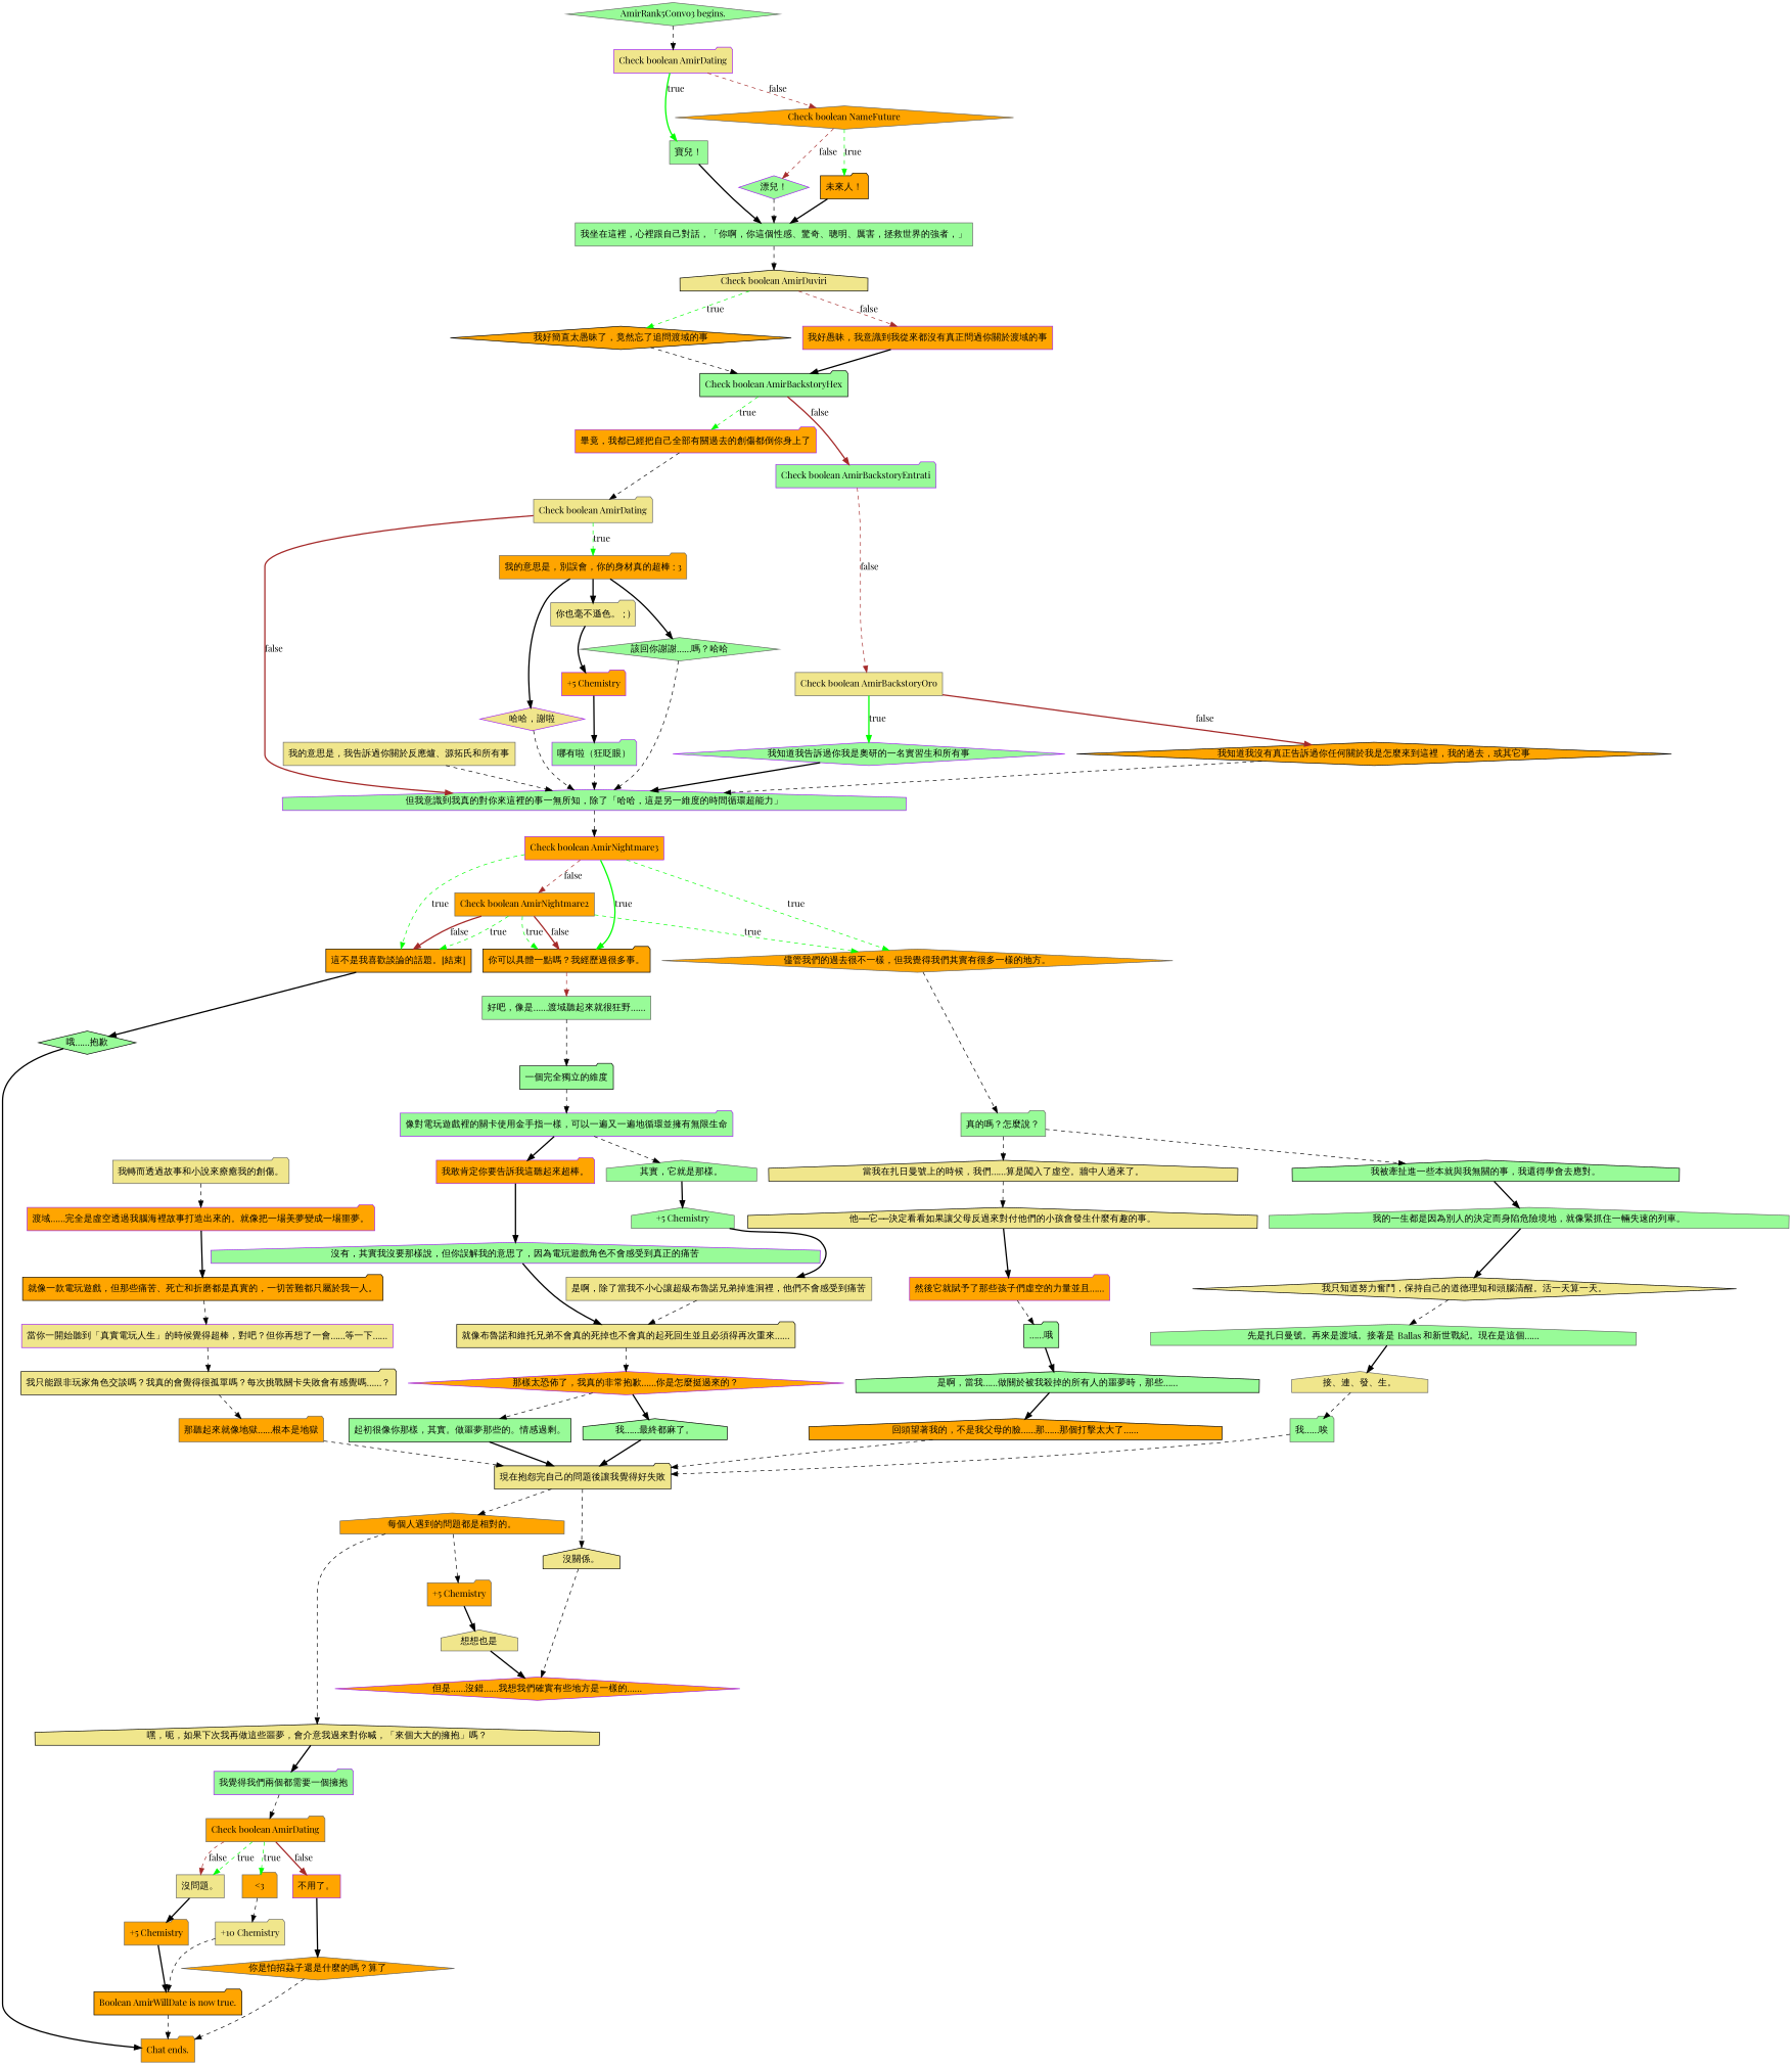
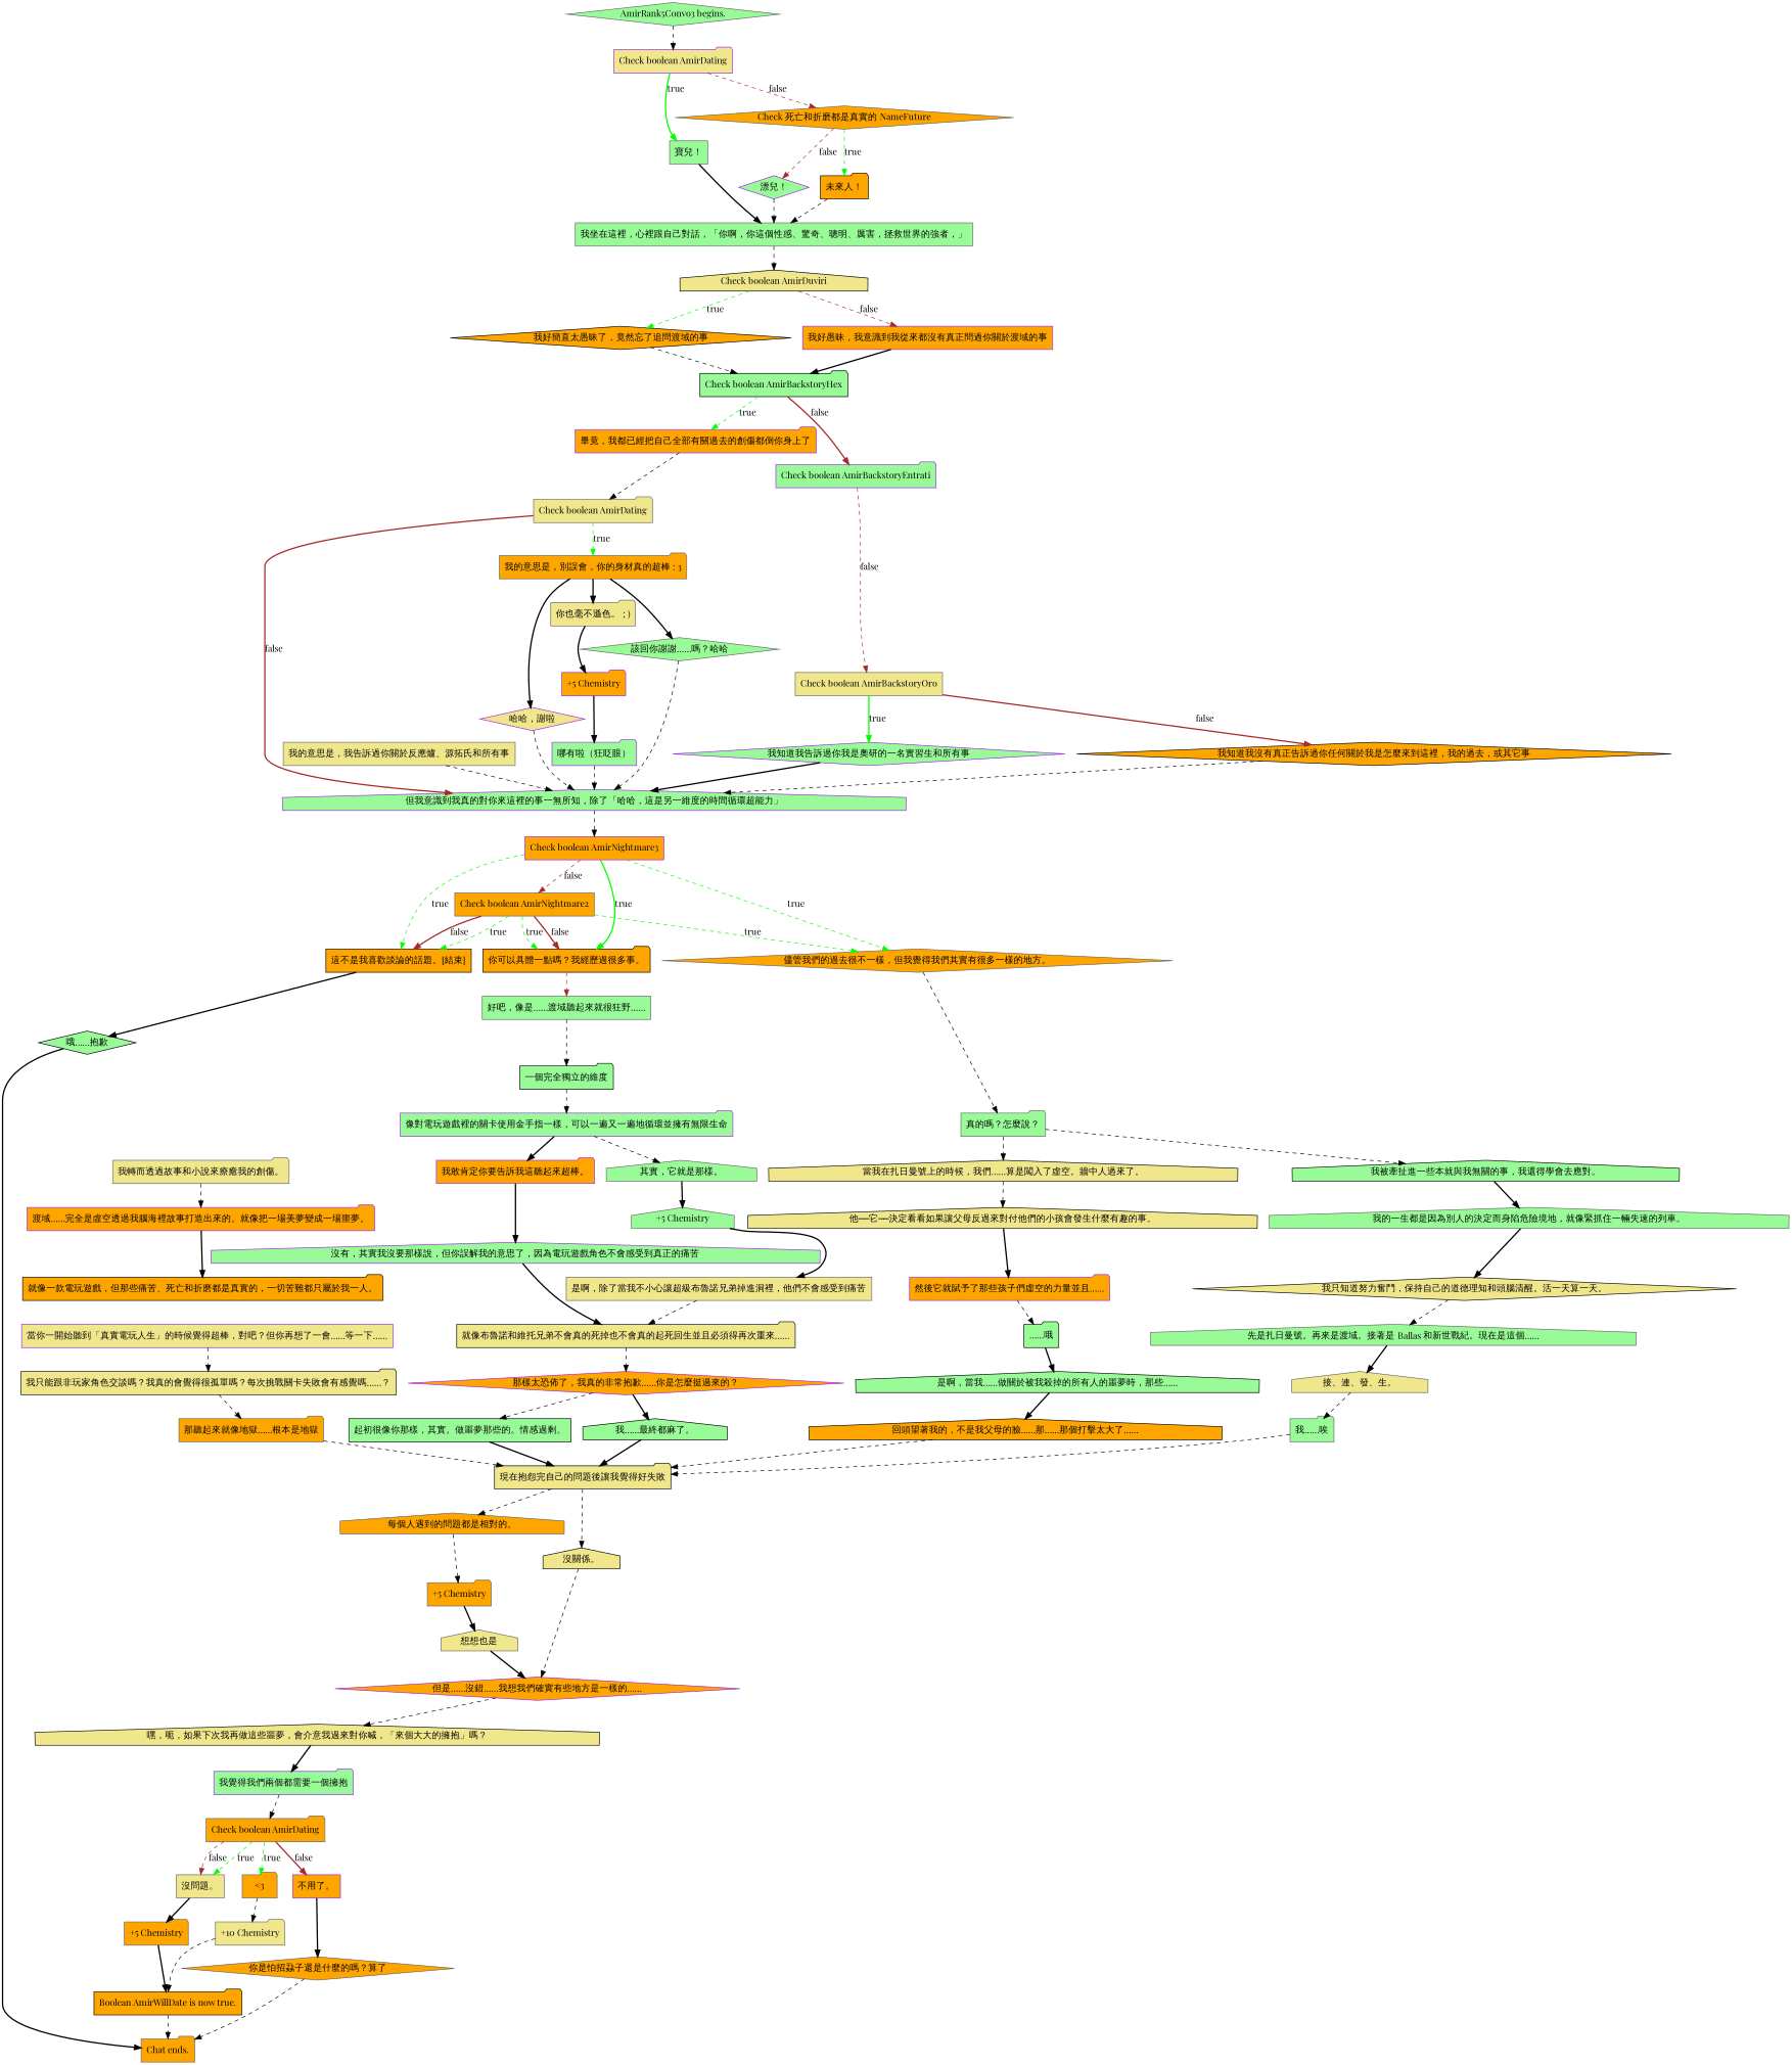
  digraph {
    fontname="Playfair Display"
    node [color=gray40 fillcolor=orange fontname="Playfair Display" shape=folder style=filled]
    edge [fontname="Playfair Display" style=dashed]
    "AmirRank5Convo3 begins." [fillcolor=palegreen shape=diamond]
    n2 [color=purple fillcolor=khaki label="Check boolean AmirDating"]
    n3 [fillcolor=palegreen label="寶兒！" shape=box]
-   n4 [label="Check boolean NameFuture" shape=diamond]
+   n4 [label="Check 死亡和折磨都是真實的 NameFuture" shape=diamond]
    n5 [fillcolor=palegreen label="我坐在這裡，心裡跟自己對話，「你啊，你這個性感、驚奇、聰明、厲害，拯救世界的強者，」" shape=box]
    n6 [color=black label="未來人！"]
    n7 [color=purple fillcolor=palegreen label="漂兒！" shape=diamond]
    n8 [color=black fillcolor=khaki label="Check boolean AmirDuviri" shape=house]
    n9 [color=black label="我好簡直太愚昧了，竟然忘了追問渡域的事" shape=diamond]
    n10 [color=purple label="我好愚昧，我意識到我從來都沒有真正問過你關於渡域的事" shape=box]
    n11 [color=black fillcolor=palegreen label="Check boolean AmirBackstoryHex"]
    n12 [color=purple label="畢竟，我都已經把自己全部有關過去的創傷都倒你身上了"]
    n13 [color=purple fillcolor=palegreen label="Check boolean AmirBackstoryEntrati"]
    n14 [fillcolor=khaki label="Check boolean AmirDating"]
    n15 [fillcolor=khaki label="Check boolean AmirBackstoryOro" shape=box]
    n16 [label="我的意思是，別誤會，你的身材真的超棒 : 3"]
    n17 [color=purple fillcolor=palegreen label="但我意識到我真的對你來這裡的事一無所知，除了「哈哈，這是另一維度的時間循環超能力」" shape=house]
    n18 [fillcolor=khaki label="我的意思是，我告訴過你關於反應爐、源拓氏和所有事" shape=box]
    n19 [color=purple fillcolor=palegreen label="我知道我告訴過你我是奧研的一名實習生和所有事" shape=diamond]
    n20 [color=black label="我知道我沒有真正告訴過你任何關於我是怎麼來到這裡，我的過去，或其它事" shape=diamond]
    n21 [fillcolor=palegreen label="該回你謝謝……嗎？哈哈" shape=diamond]
    n22 [color=purple fillcolor=khaki label="哈哈，謝啦" shape=diamond]
    n23 [fillcolor=khaki label="你也毫不遜色。 ; )"]
    n24 [color=purple label="Check boolean AmirNightmare3" shape=box]
    n25 [color=purple label="+5 Chemistry"]
    n26 [label="儘管我們的過去很不一樣，但我覺得我們其實有很多一樣的地方。" shape=diamond]
    n27 [color=black label="你可以具體一點嗎？我經歷過很多事。"]
    n28 [color=black label="這不是我喜歡談論的話題。[結束]" shape=box]
    n29 [label="Check boolean AmirNightmare2" shape=box]
    n30 [color=purple fillcolor=palegreen label="哪有啦（狂眨眼）"]
    n31 [fillcolor=palegreen label="真的嗎？怎麼說？"]
    n32 [fillcolor=palegreen label="好吧，像是……渡域聽起來就很狂野……" shape=box]
    n33 [color=black fillcolor=palegreen label="哦……抱歉" shape=diamond]
    n34 [color=black fillcolor=palegreen label="我被牽扯進一些本就與我無關的事，我還得學會去應對。" shape=house]
    n35 [color=black fillcolor=khaki label="當我在扎日曼號上的時候，我們……算是闖入了虛空。牆中人過來了。" shape=house]
    n36 [color=black fillcolor=palegreen label="一個完全獨立的維度"]
    "Chat ends."
    n38 [fillcolor=khaki label="我轉而透過故事和小說來療癒我的創傷。"]
    n39 [color=purple label="渡域……完全是虛空透過我腦海裡故事打造出來的。就像把一場美夢變成一場噩夢。"]
    n40 [fillcolor=palegreen label="我的一生都是因為別人的決定而身陷危險境地，就像緊抓住一輛失速的列車。" shape=house]
    n41 [color=black fillcolor=khaki label="他──它──決定看看如果讓父母反過來對付他們的小孩會發生什麼有趣的事。" shape=house]
    n42 [color=purple fillcolor=palegreen label="像對電玩遊戲裡的關卡使用金手指一樣，可以一遍又一遍地循環並擁有無限生命"]
    n43 [color=black label="就像一款電玩遊戲，但那些痛苦、死亡和折磨都是真實的，一切苦難都只屬於我一人。"]
    n44 [color=black fillcolor=khaki label="我只知道努力奮鬥，保持自己的道德理知和頭腦清醒。活一天算一天。" shape=diamond]
    n45 [color=purple label="然後它就賦予了那些孩子們虛空的力量並且……"]
    n46 [color=purple label="我敢肯定你要告訴我這聽起來超棒。"]
    n47 [fillcolor=palegreen label="其實，它就是那樣。" shape=house]
    n48 [color=purple fillcolor=khaki label="當你一開始聽到「真實電玩人生」的時候覺得超棒，對吧？但你再想了一會……等一下……" shape=box]
    n49 [fillcolor=palegreen label="先是扎日曼號。再來是渡域。接著是 Ballas 和新世戰紀。現在是這個……" shape=house]
    n50 [color=black fillcolor=palegreen label="……哦"]
    n51 [color=purple fillcolor=palegreen label="沒有，其實我沒要那樣說，但你誤解我的意思了，因為電玩遊戲角色不會感受到真正的痛苦" shape=house]
    n52 [fillcolor=palegreen label="+5 Chemistry" shape=house]
    n53 [color=black fillcolor=khaki label="我只能跟非玩家角色交談嗎？我真的會覺得很孤單嗎？每次挑戰關卡失敗會有感覺嗎……？"]
    n54 [fillcolor=khaki label="接、連、發、生。" shape=house]
    n55 [color=black fillcolor=palegreen label="是啊，當我……做關於被我殺掉的所有人的噩夢時，那些……" shape=house]
    n56 [color=black fillcolor=khaki label="就像布魯諾和維托兄弟不會真的死掉也不會真的起死回生並且必須得再次重來……"]
    n57 [fillcolor=khaki label="是啊，除了當我不小心讓超級布魯諾兄弟掉進洞裡，他們不會感受到痛苦" shape=box]
    n58 [label="那聽起來就像地獄……根本是地獄"]
    n59 [fillcolor=palegreen label="我……唉"]
    n60 [color=black label="回頭望著我的，不是我父母的臉……那……那個打擊太大了……" shape=house]
    n61 [color=purple label="那樣太恐佈了，我真的非常抱歉……你是怎麼挺過來的？" shape=diamond]
    n62 [color=black fillcolor=khaki label="現在抱怨完自己的問題後讓我覺得好失敗"]
    n63 [color=black fillcolor=palegreen label="起初很像你那樣，其實。做噩夢那些的。情感過剩。" shape=box]
    n64 [color=black fillcolor=palegreen label="我……最終都麻了。" shape=house]
    n65 [color=black fillcolor=khaki label="沒關係。" shape=house]
    n66 [label="每個人遇到的問題都是相對的。" shape=house]
    n67 [color=purple label="但是……沒錯……我想我們確實有些地方是一樣的……" shape=diamond]
    n68 [label="+5 Chemistry"]
    n69 [color=black fillcolor=khaki label="嘿，呃，如果下次我再做這些噩夢，會介意我過來對你喊，「來個大大的擁抱」嗎？" shape=house]
    n70 [fillcolor=khaki label="想想也是" shape=house]
    n71 [color=purple fillcolor=palegreen label="我覺得我們兩個都需要一個擁抱"]
    n72 [label="Check boolean AmirDating"]
    n73 [label="<3"]
    n74 [fillcolor=khaki label="沒問題。" shape=box]
    n75 [color=purple label="不用了。" shape=box]
    n76 [fillcolor=khaki label="+10 Chemistry"]
    n77 [label="+5 Chemistry"]
    n78 [label="你是怕招蝨子還是什麼的嗎？算了" shape=diamond]
    n79 [color=black label="Boolean AmirWillDate is now true."]
    "AmirRank5Convo3 begins." -> n2
    n2 -> n3 [color=green label=true style=bold]
    n2 -> n4 [color=brown label=false]
    n3 -> n5 [style=bold]
    n4 -> n6 [color=green label=true]
    n4 -> n7 [color=brown label=false]
    n5 -> n8
-   n6 -> n5 [style=bold]
+   n6 -> n5
    n7 -> n5
    n8 -> n9 [color=green label=true]
    n8 -> n10 [color=brown label=false]
    n9 -> n11
    n10 -> n11 [style=bold]
    n11 -> n12 [color=green label=true]
    n11 -> n13 [color=brown label=false style=bold]
    n12 -> n14
    n13 -> n15 [color=brown label=false]
    n14 -> n16 [color=green label=true]
    n14 -> n17 [color=brown label=false style=bold]
    n15 -> n19 [color=green label=true style=bold]
    n15 -> n20 [color=brown label=false style=bold]
    n16 -> n21 [style=bold]
    n16 -> n22 [style=bold]
    n16 -> n23 [style=bold]
    n17 -> n24
    n18 -> n17
    n19 -> n17 [style=bold]
    n20 -> n17
    n21 -> n17
    n22 -> n17
    n23 -> n25 [style=bold]
    n24 -> n26 [color=green label=true]
    n24 -> n27 [color=green label=true style=bold]
    n24 -> n28 [color=green label=true]
    n24 -> n29 [color=brown label=false]
    n25 -> n30 [style=bold]
    n26 -> n31
    n27 -> n32 [color=brown]
    n28 -> n33 [style=bold]
    n29 -> n26 [color=green label=true]
    n29 -> n27 [color=green label=true]
    n29 -> n27 [color=brown label=false style=bold]
    n29 -> n28 [color=green label=true]
    n29 -> n28 [color=brown label=false style=bold]
    n30 -> n17
    n31 -> n34
    n31 -> n35
    n32 -> n36
    n33 -> "Chat ends." [style=bold]
    n34 -> n40 [style=bold]
    n35 -> n41
    n36 -> n42
    n38 -> n39
    n39 -> n43 [style=bold]
    n40 -> n44 [style=bold]
    n41 -> n45 [style=bold]
    n42 -> n46 [style=bold]
    n42 -> n47
-   n43 -> n48
    n44 -> n49
    n45 -> n50
    n46 -> n51 [style=bold]
    n47 -> n52 [style=bold]
    n48 -> n53
    n49 -> n54 [style=bold]
    n50 -> n55 [style=bold]
    n51 -> n56 [style=bold]
    n52 -> n57 [style=bold]
    n53 -> n58
    n54 -> n59
    n55 -> n60 [style=bold]
    n56 -> n61
    n57 -> n56
    n58 -> n62
    n59 -> n62
    n60 -> n62
    n61 -> n63
    n61 -> n64 [style=bold]
    n62 -> n65
    n62 -> n66
    n63 -> n62 [style=bold]
    n64 -> n62 [style=bold]
    n65 -> n67
    n66 -> n68
-   n66 -> n69
+   n67 -> n69
    n68 -> n70 [style=bold]
    n69 -> n71 [style=bold]
    n70 -> n67 [style=bold]
    n71 -> n72
    n72 -> n73 [color=green label=true]
    n72 -> n74 [color=green label=true]
    n72 -> n74 [color=brown label=false]
    n72 -> n75 [color=brown label=false style=bold]
    n73 -> n76
    n74 -> n77 [style=bold]
    n75 -> n78 [style=bold]
    n76 -> n79
    n77 -> n79 [style=bold]
    n78 -> "Chat ends."
    n79 -> "Chat ends."
  }
